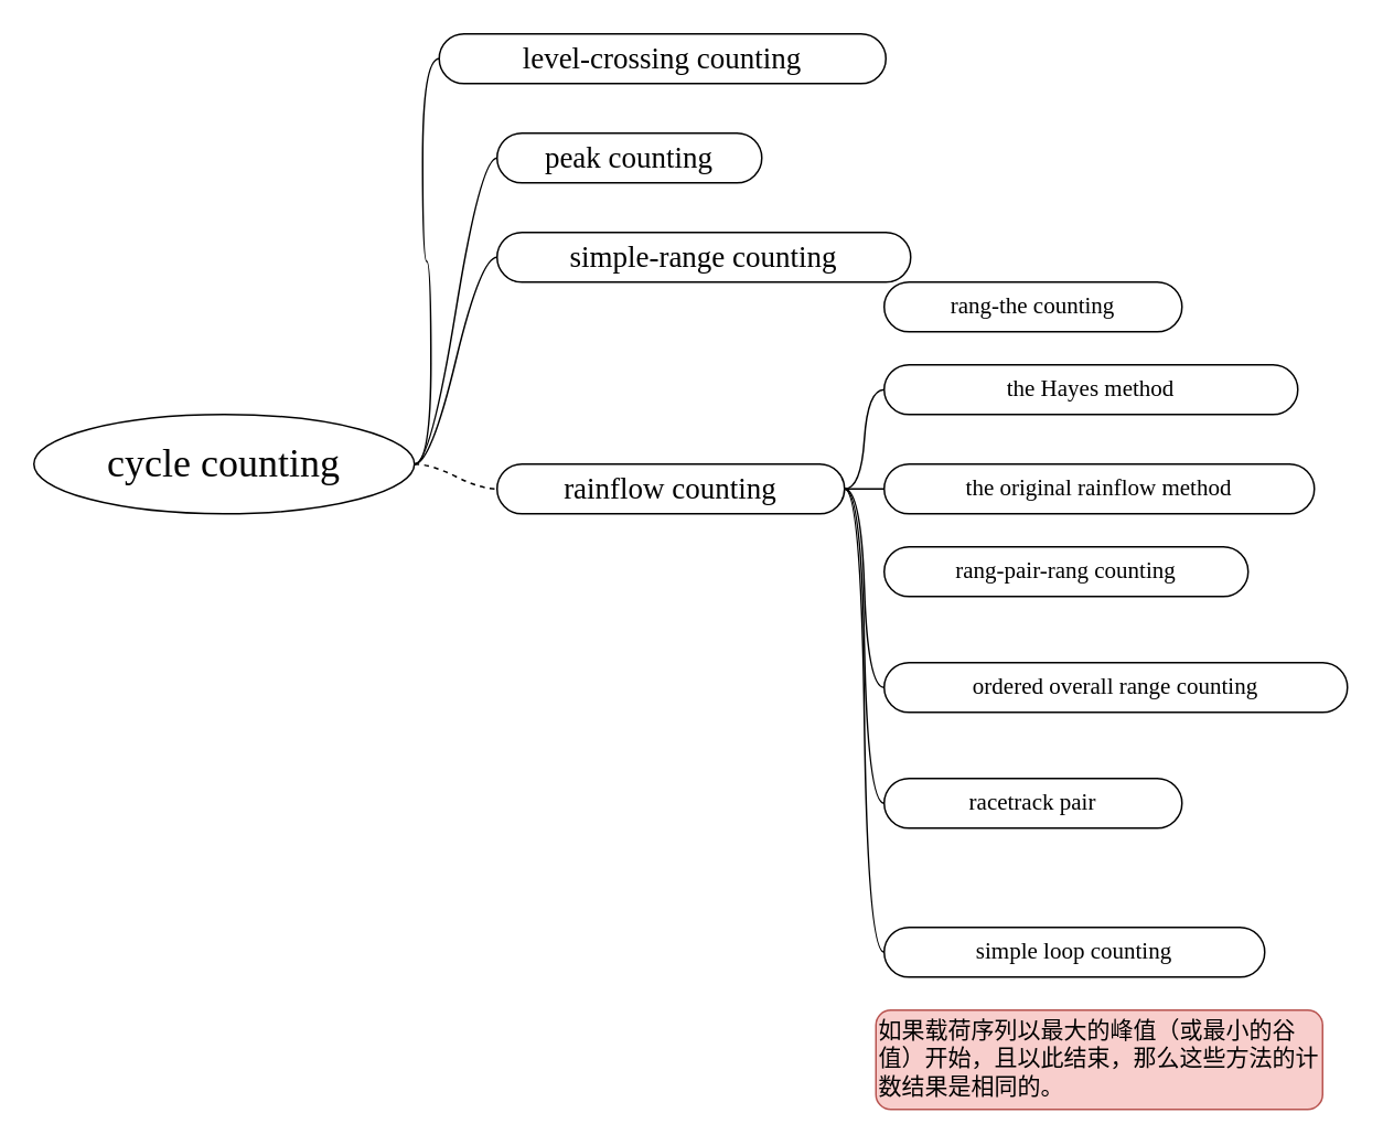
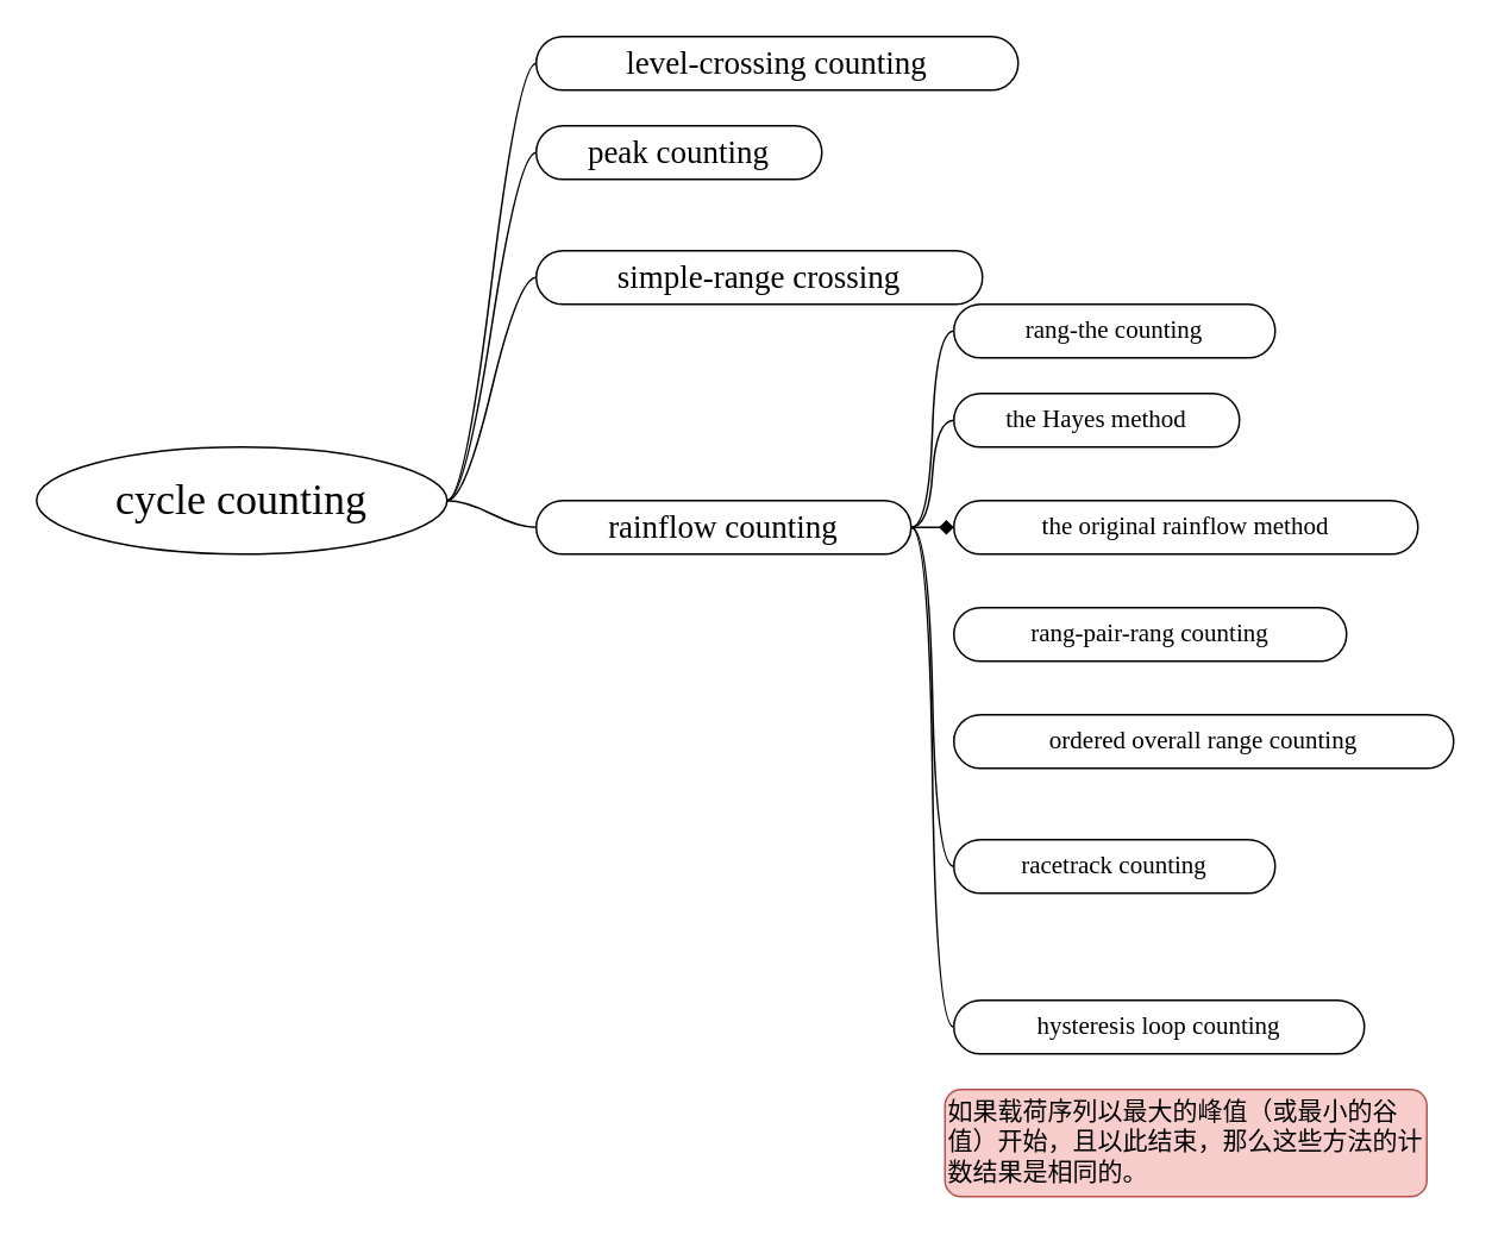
  <mxCell id="0" />
  <mxCell id="1" parent="0" />
  <mxCell id="2" value="" style="edgeStyle=entityRelationEdgeStyle;startArrow=none;endArrow=none;segment=10;curved=1;" parent="1" source="3" target="4" edge="1"><mxGeometry relative="1" as="geometry"><mxPoint x="70" y="170" as="sourcePoint" /></mxGeometry></mxCell>
  <mxCell id="3" value="&lt;font style=&quot;font-size: 24px&quot; face=&quot;Lucida Console&quot;&gt;cycle counting&lt;/font&gt;" style="ellipse;whiteSpace=wrap;html=1;align=center;collapsible=0;container=1;recursiveResize=0;" parent="1" vertex="1"><mxGeometry x="20" y="250" width="230" height="60" as="geometry" /></mxCell>
- <mxCell id="4" value="&lt;font style=&quot;font-size: 18px&quot; face=&quot;Lucida Console&quot;&gt;level-crossing counting&lt;/font&gt;" style="whiteSpace=wrap;html=1;rounded=1;arcSize=50;align=center;verticalAlign=middle;collapsible=0;container=1;recursiveResize=0;strokeWidth=1;autosize=1;spacing=4;" parent="1" vertex="1"><mxGeometry x="265" y="20" width="270" height="30" as="geometry" /></mxCell>
- <mxCell id="5" value="&lt;font style=&quot;font-size: 18px&quot; face=&quot;Lucida Console&quot;&gt;peak counting&lt;/font&gt;" style="whiteSpace=wrap;html=1;rounded=1;arcSize=50;align=center;verticalAlign=middle;collapsible=0;container=1;recursiveResize=0;strokeWidth=1;autosize=1;spacing=4;" parent="1" vertex="1"><mxGeometry x="300" y="80" width="160" height="30" as="geometry" /></mxCell>
+ <mxCell id="4" value="&lt;font style=&quot;font-size: 18px&quot; face=&quot;Lucida Console&quot;&gt;level-crossing counting&lt;/font&gt;" style="whiteSpace=wrap;html=1;rounded=1;arcSize=50;align=center;verticalAlign=middle;collapsible=0;container=1;recursiveResize=0;strokeWidth=1;autosize=1;spacing=4;" parent="1" vertex="1"><mxGeometry x="300" y="20" width="270" height="30" as="geometry" /></mxCell>
+ <mxCell id="5" value="&lt;font style=&quot;font-size: 18px&quot; face=&quot;Lucida Console&quot;&gt;peak counting&lt;/font&gt;" style="whiteSpace=wrap;html=1;rounded=1;arcSize=50;align=center;verticalAlign=middle;collapsible=0;container=1;recursiveResize=0;strokeWidth=1;autosize=1;spacing=4;" parent="1" vertex="1"><mxGeometry x="300" y="70" width="160" height="30" as="geometry" /></mxCell>
  <mxCell id="6" value="" style="edgeStyle=entityRelationEdgeStyle;startArrow=none;endArrow=none;segment=10;curved=1;" parent="1" source="3" target="5" edge="1"><mxGeometry relative="1" as="geometry"><mxPoint x="210" y="170" as="sourcePoint" /><mxPoint x="310" y="195" as="targetPoint" /></mxGeometry></mxCell>
- <mxCell id="7" value="&lt;font style=&quot;font-size: 18px&quot; face=&quot;Lucida Console&quot;&gt;simple-range counting&lt;/font&gt;" style="whiteSpace=wrap;html=1;rounded=1;arcSize=50;align=center;verticalAlign=middle;collapsible=0;container=1;recursiveResize=0;strokeWidth=1;autosize=1;spacing=4;" parent="1" vertex="1"><mxGeometry x="300" y="140" width="250" height="30" as="geometry" /></mxCell>
+ <mxCell id="7" value="&lt;font style=&quot;font-size: 18px&quot; face=&quot;Lucida Console&quot;&gt;simple-range crossing&lt;/font&gt;" style="whiteSpace=wrap;html=1;rounded=1;arcSize=50;align=center;verticalAlign=middle;collapsible=0;container=1;recursiveResize=0;strokeWidth=1;autosize=1;spacing=4;" parent="1" vertex="1"><mxGeometry x="300" y="140" width="250" height="30" as="geometry" /></mxCell>
  <mxCell id="8" value="" style="edgeStyle=entityRelationEdgeStyle;startArrow=none;endArrow=none;segment=10;curved=1;" parent="1" source="3" target="7" edge="1"><mxGeometry relative="1" as="geometry"><mxPoint x="210" y="170" as="sourcePoint" /><mxPoint x="350" y="245" as="targetPoint" /></mxGeometry></mxCell>
  <mxCell id="9" value="&lt;font style=&quot;font-size: 18px&quot; face=&quot;Lucida Console&quot;&gt;rainflow counting&lt;/font&gt;" style="whiteSpace=wrap;html=1;rounded=1;arcSize=50;align=center;verticalAlign=middle;collapsible=0;container=1;recursiveResize=0;strokeWidth=1;autosize=1;spacing=4;" parent="1" vertex="1"><mxGeometry x="300" y="280" width="210" height="30" as="geometry" /></mxCell>
- <mxCell id="10" value="" style="edgeStyle=entityRelationEdgeStyle;startArrow=none;endArrow=none;segment=10;curved=1;dashed=1;" parent="1" source="3" target="9" edge="1"><mxGeometry relative="1" as="geometry"><mxPoint x="250" y="170" as="sourcePoint" /><mxPoint x="340" y="325" as="targetPoint" /></mxGeometry></mxCell>
+ <mxCell id="10" value="" style="edgeStyle=entityRelationEdgeStyle;startArrow=none;endArrow=none;segment=10;curved=1;" parent="1" source="3" target="9" edge="1"><mxGeometry relative="1" as="geometry"><mxPoint x="250" y="170" as="sourcePoint" /><mxPoint x="340" y="325" as="targetPoint" /></mxGeometry></mxCell>
+ <mxCell id="11" value="" style="edgeStyle=entityRelationEdgeStyle;startArrow=none;endArrow=none;segment=10;curved=1;exitX=1;exitY=0.5;exitDx=0;exitDy=0;" parent="1" source="9" target="12" edge="1"><mxGeometry relative="1" as="geometry"><mxPoint x="660" y="280" as="sourcePoint" /></mxGeometry></mxCell>
  <mxCell id="12" value="&lt;font style=&quot;font-size: 14px&quot; face=&quot;Lucida Console&quot;&gt;rang-the counting&lt;/font&gt;" style="whiteSpace=wrap;html=1;rounded=1;arcSize=50;align=center;verticalAlign=middle;collapsible=0;container=1;recursiveResize=0;strokeWidth=1;autosize=1;spacing=4;" parent="1" vertex="1"><mxGeometry x="534" y="170" width="180" height="30" as="geometry" /></mxCell>
- <mxCell id="13" value="&lt;font style=&quot;font-size: 14px&quot; face=&quot;Lucida Console&quot;&gt;the Hayes method&lt;/font&gt;" style="whiteSpace=wrap;html=1;rounded=1;arcSize=50;align=center;verticalAlign=middle;collapsible=0;container=1;recursiveResize=0;strokeWidth=1;autosize=1;spacing=4;" parent="1" vertex="1"><mxGeometry x="534" y="220" width="250" height="30" as="geometry" /></mxCell>
+ <mxCell id="13" value="&lt;font style=&quot;font-size: 14px&quot; face=&quot;Lucida Console&quot;&gt;the Hayes method&lt;/font&gt;" style="whiteSpace=wrap;html=1;rounded=1;arcSize=50;align=center;verticalAlign=middle;collapsible=0;container=1;recursiveResize=0;strokeWidth=1;autosize=1;spacing=4;" parent="1" vertex="1"><mxGeometry x="534" y="220" width="160" height="30" as="geometry" /></mxCell>
  <mxCell id="14" value="" style="edgeStyle=entityRelationEdgeStyle;startArrow=none;endArrow=none;segment=10;curved=1;exitX=1;exitY=0.5;exitDx=0;exitDy=0;" parent="1" source="9" target="13" edge="1"><mxGeometry relative="1" as="geometry"><mxPoint x="510" y="295" as="sourcePoint" /><mxPoint x="560" y="165" as="targetPoint" /></mxGeometry></mxCell>
  <mxCell id="15" value="&lt;font style=&quot;font-size: 14px&quot; face=&quot;Lucida Console&quot;&gt;the original rainflow method&lt;/font&gt;" style="whiteSpace=wrap;html=1;rounded=1;arcSize=50;align=center;verticalAlign=middle;collapsible=0;container=1;recursiveResize=0;strokeWidth=1;autosize=1;spacing=4;" parent="1" vertex="1"><mxGeometry x="534" y="280" width="260" height="30" as="geometry" /></mxCell>
- <mxCell id="16" value="" style="edgeStyle=entityRelationEdgeStyle;startArrow=none;endArrow=none;segment=10;curved=1;exitX=1;exitY=0.5;exitDx=0;exitDy=0;" parent="1" source="9" target="15" edge="1"><mxGeometry relative="1" as="geometry"><mxPoint x="510" y="295" as="sourcePoint" /><mxPoint x="580" y="235" as="targetPoint" /></mxGeometry></mxCell>
- <mxCell id="17" value="&lt;font style=&quot;font-size: 14px&quot; face=&quot;Lucida Console&quot;&gt;rang-pair-rang counting&lt;/font&gt;" style="whiteSpace=wrap;html=1;rounded=1;arcSize=50;align=center;verticalAlign=middle;collapsible=0;container=1;recursiveResize=0;strokeWidth=1;autosize=1;spacing=4;" parent="1" vertex="1"><mxGeometry x="534" y="330" width="220" height="30" as="geometry" /></mxCell>
+ <mxCell id="16" value="" style="edgeStyle=entityRelationEdgeStyle;startArrow=none;endArrow=diamond;segment=10;curved=1;exitX=1;exitY=0.5;exitDx=0;exitDy=0;" parent="1" source="9" target="15" edge="1"><mxGeometry relative="1" as="geometry"><mxPoint x="510" y="295" as="sourcePoint" /><mxPoint x="580" y="235" as="targetPoint" /></mxGeometry></mxCell>
+ <mxCell id="17" value="&lt;font style=&quot;font-size: 14px&quot; face=&quot;Lucida Console&quot;&gt;rang-pair-rang counting&lt;/font&gt;" style="whiteSpace=wrap;html=1;rounded=1;arcSize=50;align=center;verticalAlign=middle;collapsible=0;container=1;recursiveResize=0;strokeWidth=1;autosize=1;spacing=4;" parent="1" vertex="1"><mxGeometry x="534" y="340" width="220" height="30" as="geometry" /></mxCell>
  <mxCell id="18" value="&lt;font style=&quot;font-size: 14px&quot; face=&quot;Lucida Console&quot;&gt;ordered overall range counting&lt;/font&gt;" style="whiteSpace=wrap;html=1;rounded=1;arcSize=50;align=center;verticalAlign=middle;collapsible=0;container=1;recursiveResize=0;strokeWidth=1;autosize=1;spacing=4;" parent="1" vertex="1"><mxGeometry x="534" y="400" width="280" height="30" as="geometry" /></mxCell>
- <mxCell id="19" value="" style="edgeStyle=entityRelationEdgeStyle;startArrow=none;endArrow=none;segment=10;curved=1;exitX=1;exitY=0.5;exitDx=0;exitDy=0;" parent="1" source="9" target="18" edge="1"><mxGeometry relative="1" as="geometry"><mxPoint x="510" y="295" as="sourcePoint" /><mxPoint x="550" y="395" as="targetPoint" /></mxGeometry></mxCell>
- <mxCell id="20" value="&lt;font style=&quot;font-size: 14px&quot; face=&quot;Lucida Console&quot;&gt;racetrack pair&lt;/font&gt;" style="whiteSpace=wrap;html=1;rounded=1;arcSize=50;align=center;verticalAlign=middle;collapsible=0;container=1;recursiveResize=0;strokeWidth=1;autosize=1;spacing=4;" parent="1" vertex="1"><mxGeometry x="534" y="470" width="180" height="30" as="geometry" /></mxCell>
+ <mxCell id="20" value="&lt;font style=&quot;font-size: 14px&quot; face=&quot;Lucida Console&quot;&gt;racetrack counting&lt;/font&gt;" style="whiteSpace=wrap;html=1;rounded=1;arcSize=50;align=center;verticalAlign=middle;collapsible=0;container=1;recursiveResize=0;strokeWidth=1;autosize=1;spacing=4;" parent="1" vertex="1"><mxGeometry x="534" y="470" width="180" height="30" as="geometry" /></mxCell>
  <mxCell id="21" value="" style="edgeStyle=entityRelationEdgeStyle;startArrow=none;endArrow=none;segment=10;curved=1;exitX=1;exitY=0.5;exitDx=0;exitDy=0;" parent="1" source="9" target="20" edge="1"><mxGeometry relative="1" as="geometry"><mxPoint x="510" y="295" as="sourcePoint" /><mxPoint x="520" y="465" as="targetPoint" /></mxGeometry></mxCell>
- <mxCell id="22" value="&lt;font style=&quot;font-size: 14px&quot; face=&quot;Lucida Console&quot;&gt;simple loop counting&lt;/font&gt;" style="whiteSpace=wrap;html=1;rounded=1;arcSize=50;align=center;verticalAlign=middle;collapsible=0;container=1;recursiveResize=0;strokeWidth=1;autosize=1;spacing=4;" parent="1" vertex="1"><mxGeometry x="534" y="560" width="230" height="30" as="geometry" /></mxCell>
+ <mxCell id="22" value="&lt;font style=&quot;font-size: 14px&quot; face=&quot;Lucida Console&quot;&gt;hysteresis loop counting&lt;/font&gt;" style="whiteSpace=wrap;html=1;rounded=1;arcSize=50;align=center;verticalAlign=middle;collapsible=0;container=1;recursiveResize=0;strokeWidth=1;autosize=1;spacing=4;" parent="1" vertex="1"><mxGeometry x="534" y="560" width="230" height="30" as="geometry" /></mxCell>
  <mxCell id="23" value="" style="edgeStyle=entityRelationEdgeStyle;startArrow=none;endArrow=none;segment=10;curved=1;exitX=1;exitY=0.5;exitDx=0;exitDy=0;" parent="1" source="9" target="22" edge="1"><mxGeometry relative="1" as="geometry"><mxPoint x="510" y="295" as="sourcePoint" /><mxPoint x="570" y="565" as="targetPoint" /></mxGeometry></mxCell>
  <mxCell id="24" value="&lt;font style=&quot;font-size: 14px&quot; face=&quot;Lucida Console&quot;&gt;如果载荷序列以最大的峰值（或最小的谷值）开始，且以此结束，那么这些方法的计数结果是相同的。&lt;/font&gt;" style="text;html=1;strokeColor=#b85450;fillColor=#f8cecc;align=left;verticalAlign=middle;whiteSpace=wrap;rounded=1;" parent="1" vertex="1"><mxGeometry x="529" y="610" width="270" height="60" as="geometry" /></mxCell>
